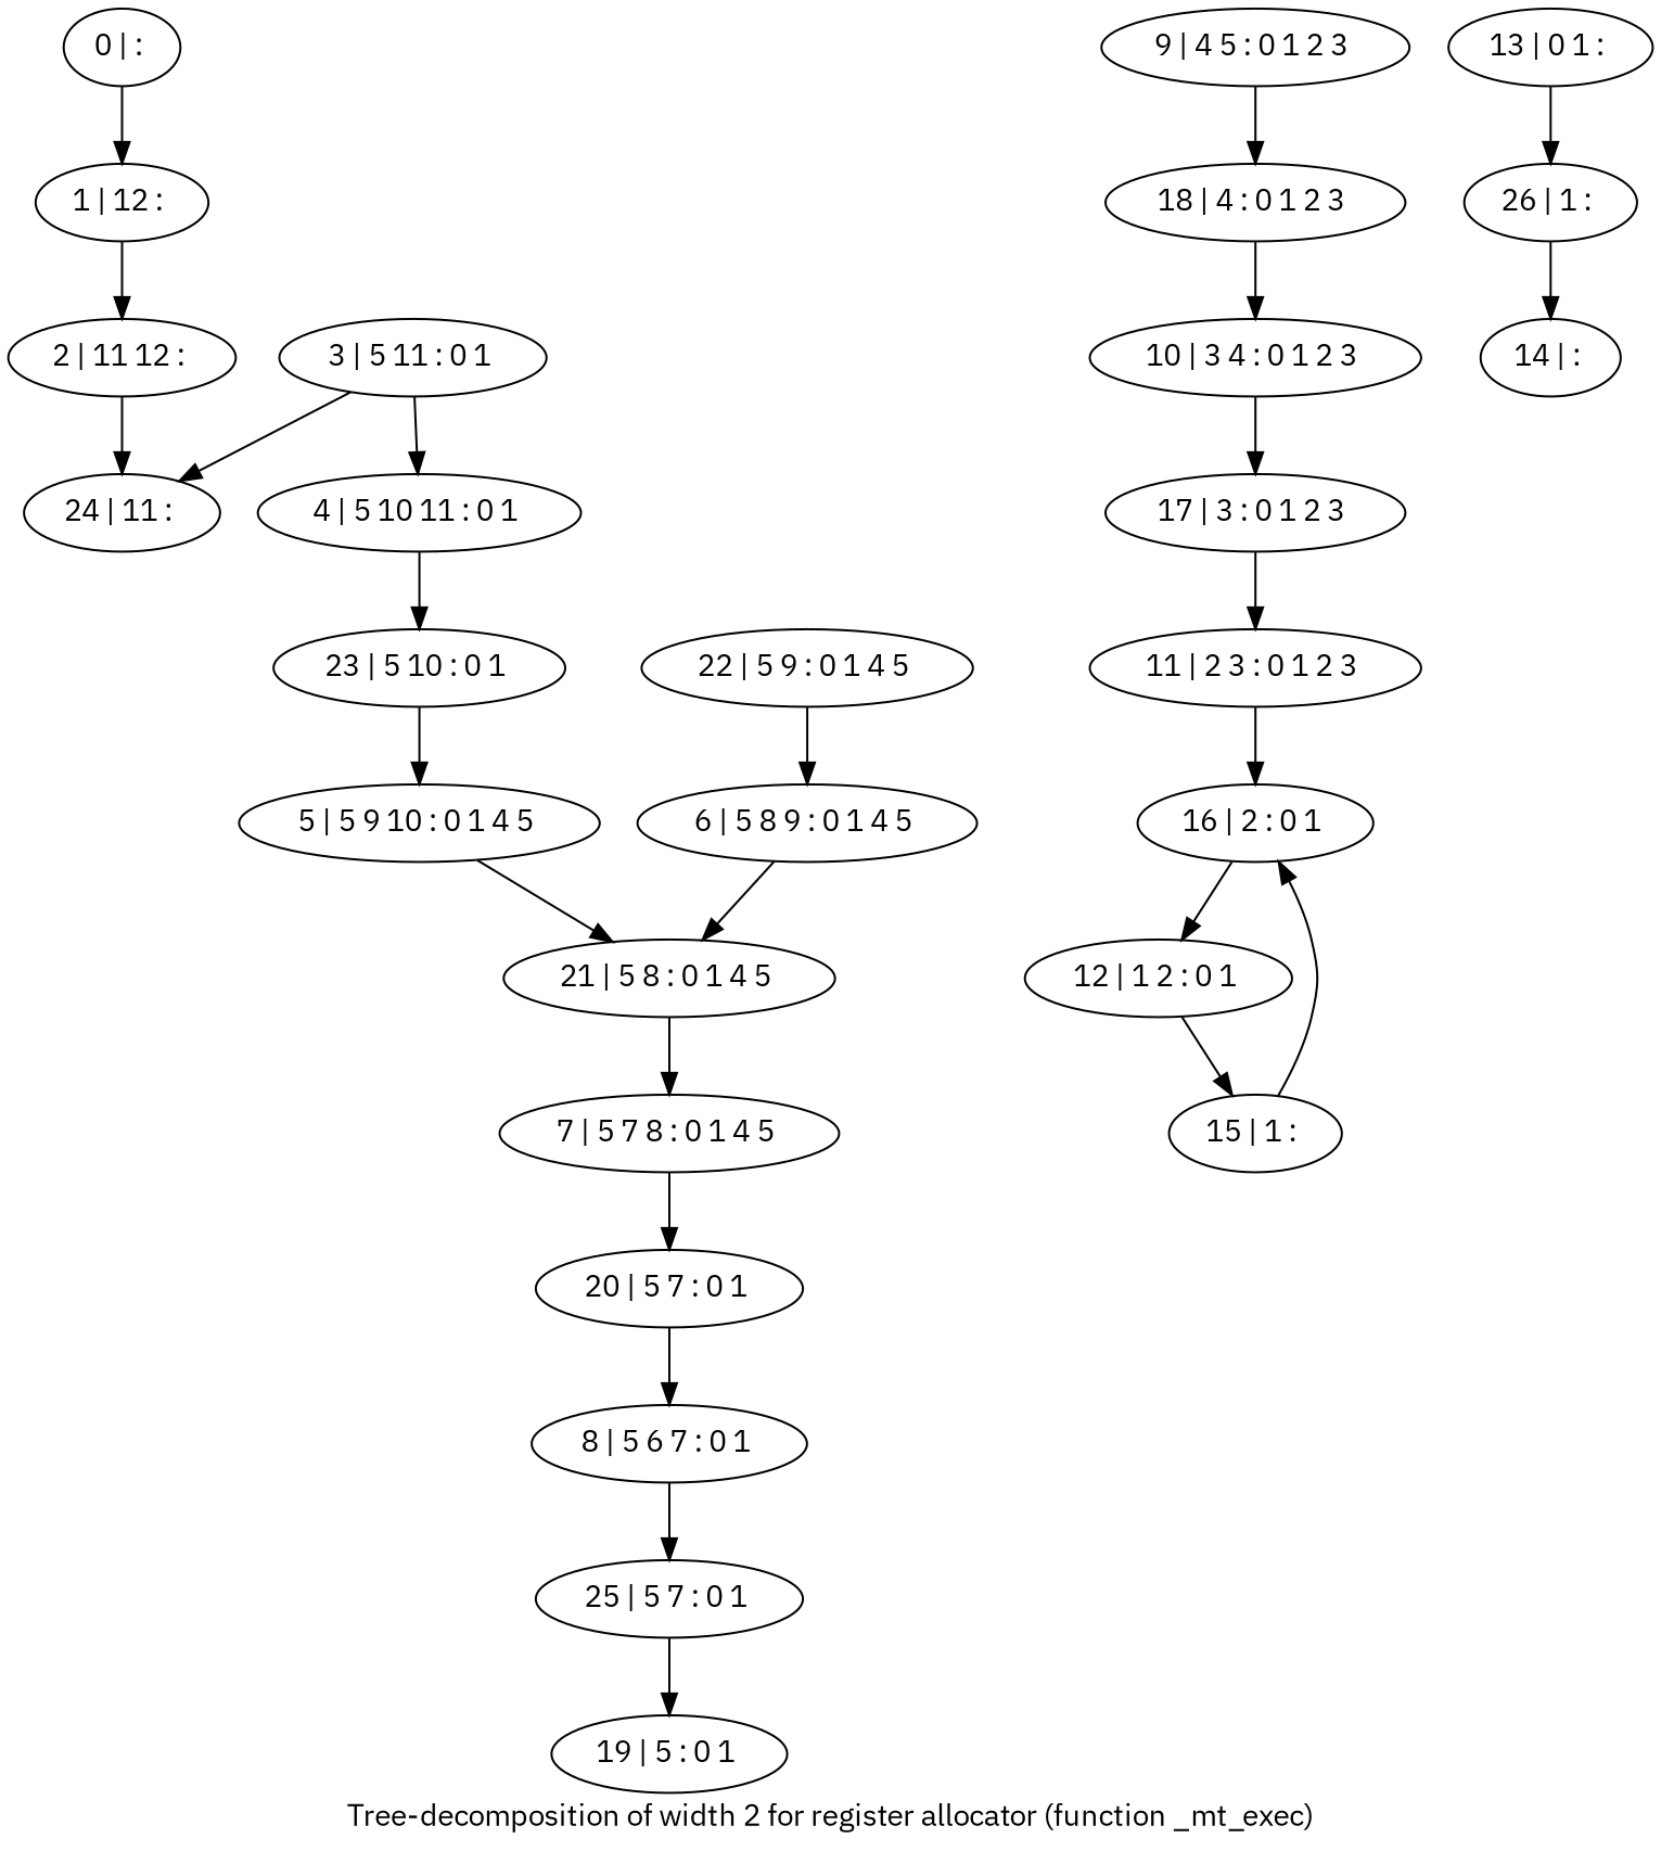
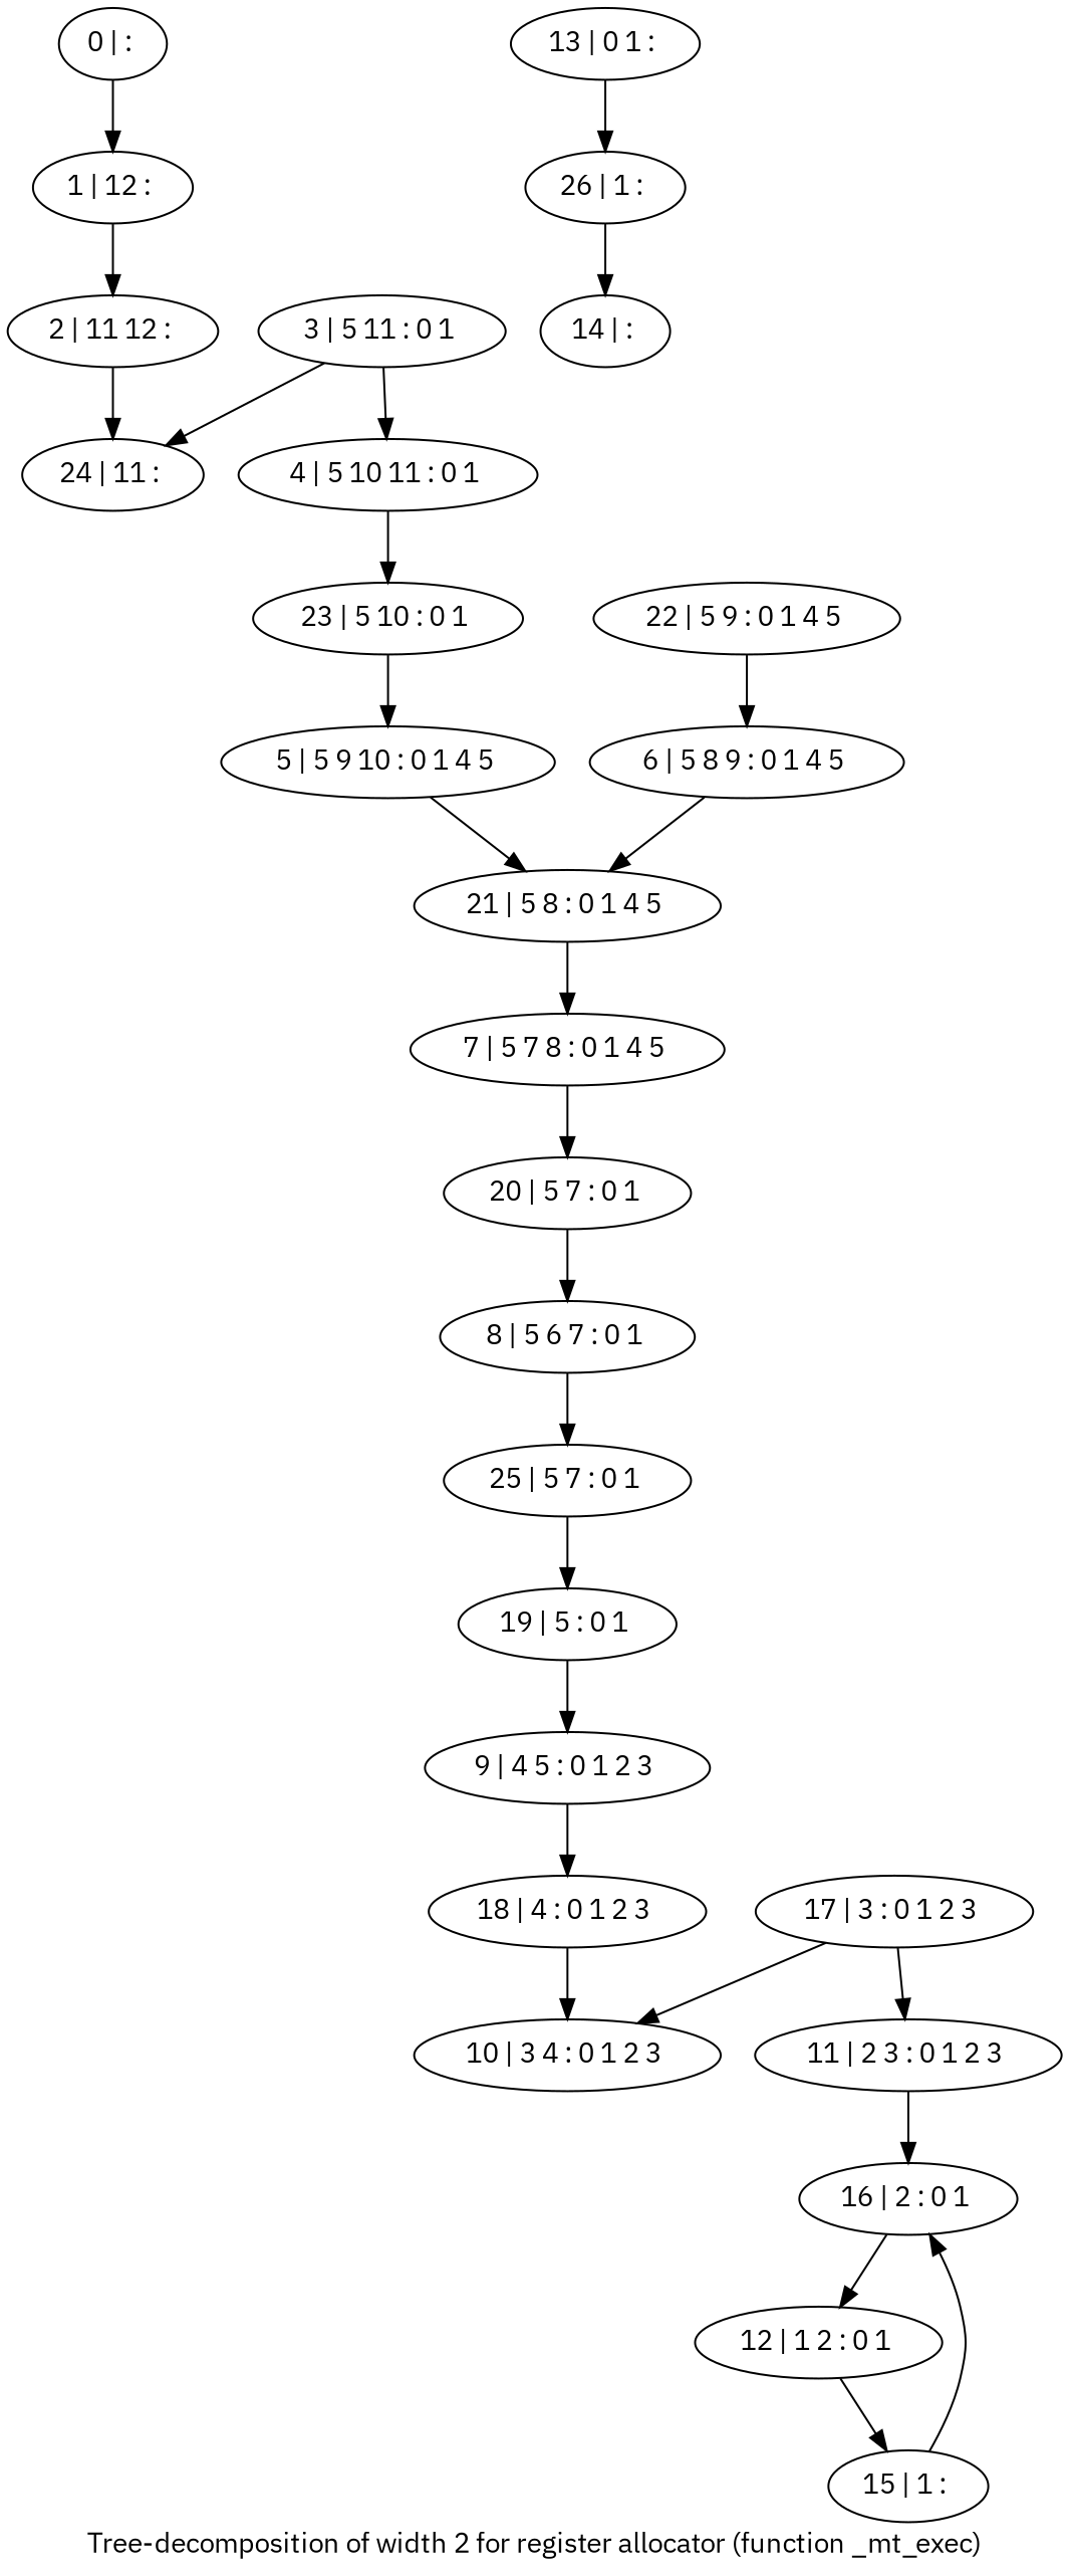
  digraph {
    fontname="IBM Plex Sans"
    label="Tree-decomposition of width 2 for register allocator (function _mt_exec)"
    node [fontname="IBM Plex Sans"]
    edge [fontname="IBM Plex Sans"]
    n1 [label="0 | : "]
    n2 [label="1 | 12 : "]
    n3 [label="2 | 11 12 : "]
    n4 [label="24 | 11 : "]
    n5 [label="3 | 5 11 : 0 1 "]
    n6 [label="4 | 5 10 11 : 0 1 "]
    n7 [label="23 | 5 10 : 0 1 "]
    n8 [label="5 | 5 9 10 : 0 1 4 5 "]
    n9 [label="21 | 5 8 : 0 1 4 5 "]
    n10 [label="22 | 5 9 : 0 1 4 5 "]
    n11 [label="6 | 5 8 9 : 0 1 4 5 "]
    n12 [label="7 | 5 7 8 : 0 1 4 5 "]
    n13 [label="20 | 5 7 : 0 1 "]
    n14 [label="8 | 5 6 7 : 0 1 "]
    n15 [label="25 | 5 7 : 0 1 "]
    n16 [label="19 | 5 : 0 1 "]
    n17 [label="9 | 4 5 : 0 1 2 3 "]
    n18 [label="18 | 4 : 0 1 2 3 "]
    n19 [label="10 | 3 4 : 0 1 2 3 "]
    n20 [label="17 | 3 : 0 1 2 3 "]
    n21 [label="11 | 2 3 : 0 1 2 3 "]
    n22 [label="16 | 2 : 0 1 "]
    n23 [label="12 | 1 2 : 0 1 "]
    n24 [label="15 | 1 : "]
    n25 [label="13 | 0 1 : "]
    n26 [label="26 | 1 : "]
    n27 [label="14 | : "]
    n1 -> n2
    n2 -> n3
    n3 -> n4
    n5 -> n4
    n5 -> n6
    n6 -> n7
    n7 -> n8
    n8 -> n9
    n9 -> n12
    n10 -> n11
    n11 -> n9
    n12 -> n13
    n13 -> n14
    n14 -> n15
    n15 -> n16
+   n16 -> n17
    n17 -> n18
    n18 -> n19
-   n19 -> n20
+   n20 -> n19
    n20 -> n21
    n21 -> n22
    n22 -> n23
    n23 -> n24
    n24 -> n22
    n25 -> n26
    n26 -> n27
  }
